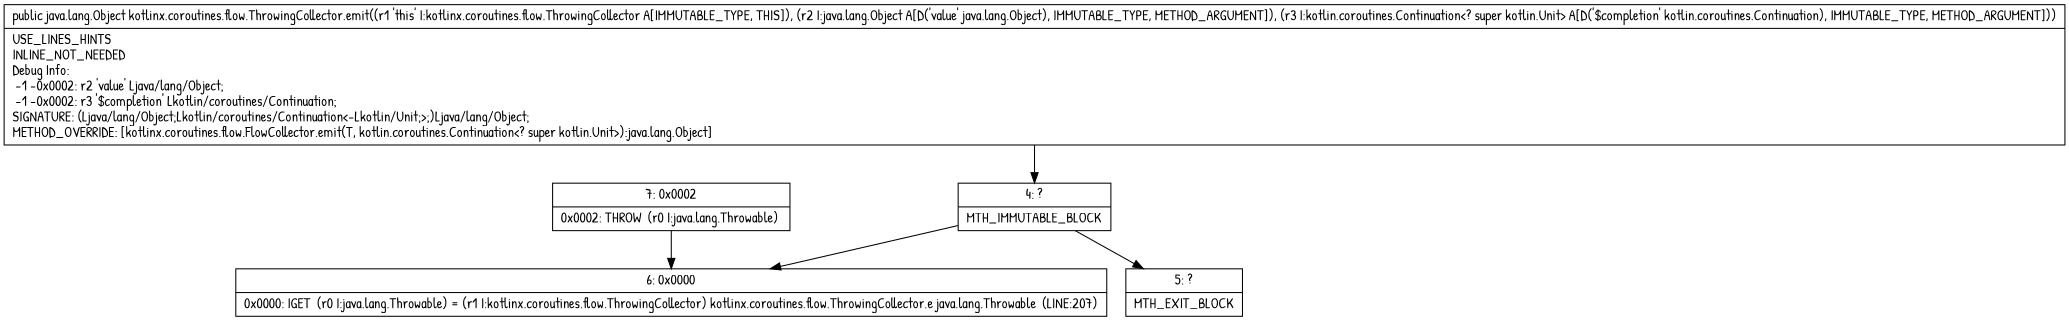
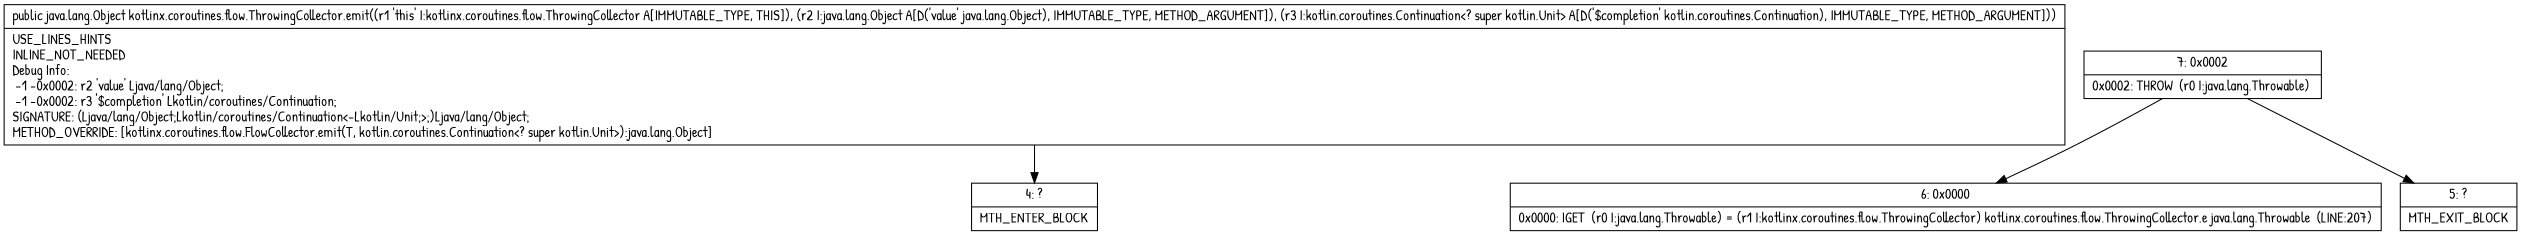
  digraph {
    fontname="Patrick Hand"
    node [fontname="Patrick Hand" shape=record]
    edge [fontname="Patrick Hand"]
-   n1 [label="{4\:\ ?|MTH_IMMUTABLE_BLOCK\l}"]
+   n1 [label="{4\:\ ?|MTH_ENTER_BLOCK\l}"]
    n2 [label="{6\:\ 0x0000|0x0000: IGET  (r0 I:java.lang.Throwable) = (r1 I:kotlinx.coroutines.flow.ThrowingCollector) kotlinx.coroutines.flow.ThrowingCollector.e java.lang.Throwable  (LINE:207)\l}"]
    n3 [label="{7\:\ 0x0002|0x0002: THROW  (r0 I:java.lang.Throwable) \l}"]
    n4 [label="{5\:\ ?|MTH_EXIT_BLOCK\l}"]
    n5 [label="{public java.lang.Object kotlinx.coroutines.flow.ThrowingCollector.emit((r1 'this' I:kotlinx.coroutines.flow.ThrowingCollector A[IMMUTABLE_TYPE, THIS]), (r2 I:java.lang.Object A[D('value' java.lang.Object), IMMUTABLE_TYPE, METHOD_ARGUMENT]), (r3 I:kotlin.coroutines.Continuation\<? super kotlin.Unit\> A[D('$completion' kotlin.coroutines.Continuation), IMMUTABLE_TYPE, METHOD_ARGUMENT]))  | USE_LINES_HINTS\lINLINE_NOT_NEEDED\lDebug Info:\l  \-1 \-0x0002: r2 'value' Ljava\/lang\/Object;\l  \-1 \-0x0002: r3 '$completion' Lkotlin\/coroutines\/Continuation;\lSIGNATURE: (Ljava\/lang\/Object;Lkotlin\/coroutines\/Continuation\<\-Lkotlin\/Unit;\>;)Ljava\/lang\/Object;\lMETHOD_OVERRIDE: [kotlinx.coroutines.flow.FlowCollector.emit(T, kotlin.coroutines.Continuation\<? super kotlin.Unit\>):java.lang.Object]\l}"]
-   n1 -> n2
    n3 -> n2
-   n1 -> n4
+   n3 -> n4
    n5 -> n1
  }
